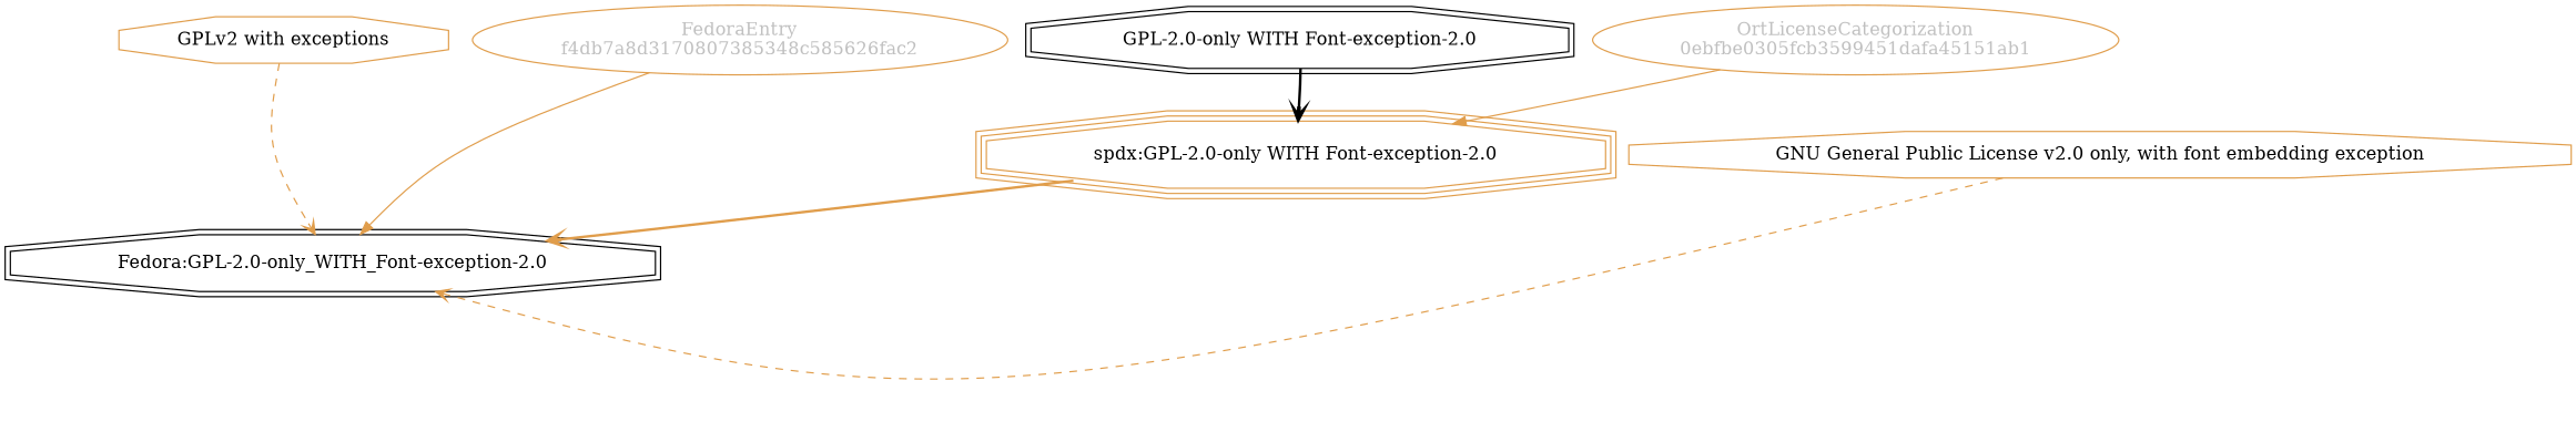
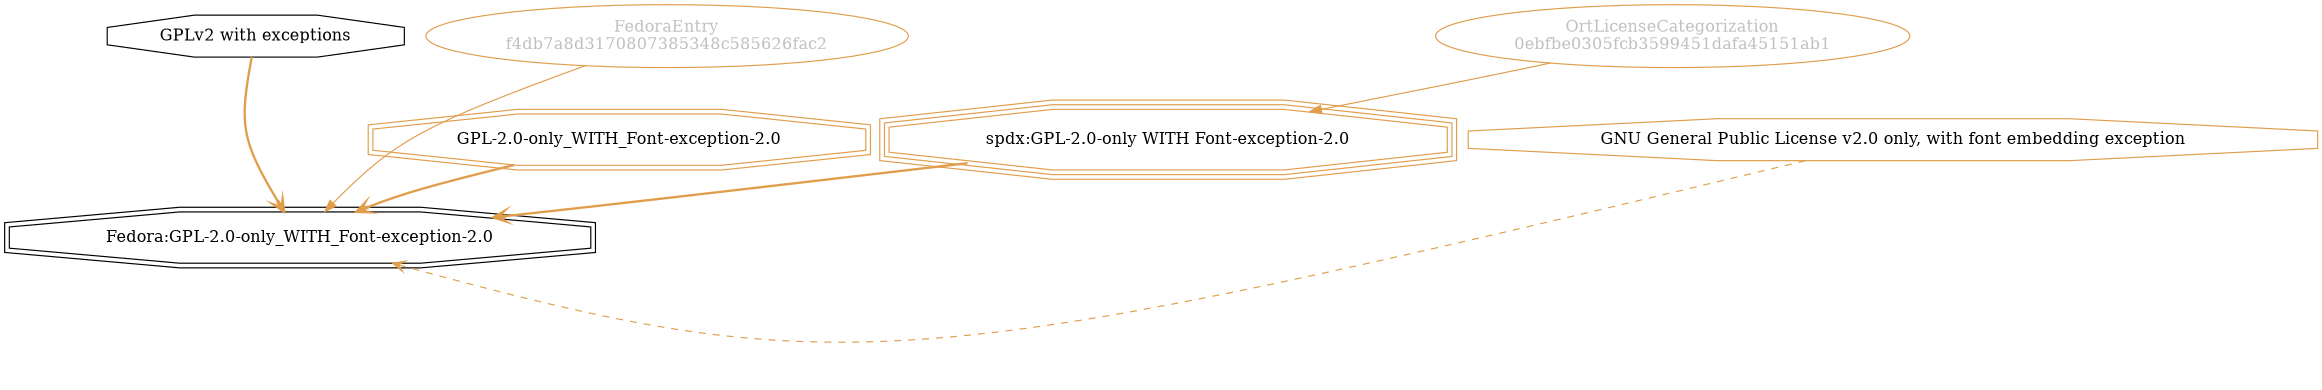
  strict digraph {
    splines=curved
    node [color="#e09d4b" shape=doubleoctagon]
    edge [arrowhead=vee color="#e09d4b" style=bold weight=0.5]
-   n1 [label="GPLv2 with exceptions" shape=octagon]
+   n1 [color=black label="GPLv2 with exceptions" shape=octagon]
    n2 [color=black label="Fedora:GPL-2.0-only_WITH_Font-exception-2.0"]
    n3 [fillcolor="beige;1" fontcolor=gray label="FedoraEntry\nf4db7a8d3170807385348c585626fac2" shape=ellipse]
+   n4 [label="GPL-2.0-only_WITH_Font-exception-2.0"]
    n5 [label="spdx:GPL-2.0-only WITH Font-exception-2.0" shape=tripleoctagon]
-   n6 [label="GPL-2.0-only WITH Font-exception-2.0" color=""]
    n7 [label="GNU General Public License v2.0 only, with font embedding exception" shape=octagon]
    n8 [fillcolor="beige;1" fontcolor=gray label="OrtLicenseCategorization\n0ebfbe0305fcb3599451dafa45151ab1" shape=ellipse]
-   n1 -> n2 [style=dashed]
+   n1 -> n2
    n3 -> n2 [arrowhead="" style=""]
+   n4 -> n2 [weight=0.7]
    n5 -> n2 [weight=0.7]
-   n6 -> n5 [weight=0.7 color=""]
    n7 -> n2 [style=dashed]
    n8 -> n5 [arrowhead="" style=""]
  }
